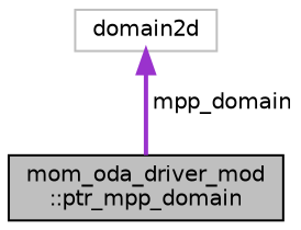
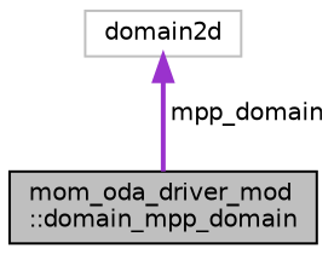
  digraph {
    node [fontname=Helvetica fontsize=10 shape=record style=filled]
-   n1 [color=black fillcolor=grey75 fontcolor=black height=0.2 label="mom_oda_driver_mod\l::ptr_mpp_domain" width=0.4]
+   n1 [color=black fillcolor=grey75 fontcolor=black height=0.2 label="mom_oda_driver_mod\l::domain_mpp_domain" width=0.4]
    n2 [color=grey75 fillcolor=white height=0.2 label=domain2d width=0.4]
    n2 -> n1 [color=darkorchid3 dir=back fontname=Helvetica fontsize=10 label=" mpp_domain" labelfontname=Helvetica labelfontsize=10 style=bold]
  }
